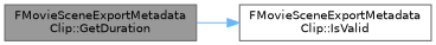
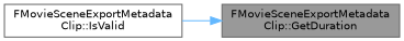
  digraph {
    rankdir=LR
    node [fontname=Helvetica fontsize=10 shape=box style=filled]
    n1 [color=gray40 fillcolor=grey60 fontcolor=black height=0.2 label="FMovieSceneExportMetadata\lClip::GetDuration" width=0.4]
    n2 [color=grey40 fillcolor=white height=0.2 label="FMovieSceneExportMetadata\lClip::IsValid" width=0.4]
-   n1 -> n2 [color=steelblue1 fontname=Helvetica fontsize=10 labelfontname=Helvetica labelfontsize=10 style=solid]
+   n2 -> n1 [color=steelblue1 fontname=Helvetica fontsize=10 labelfontname=Helvetica labelfontsize=10 style=solid]
  }
